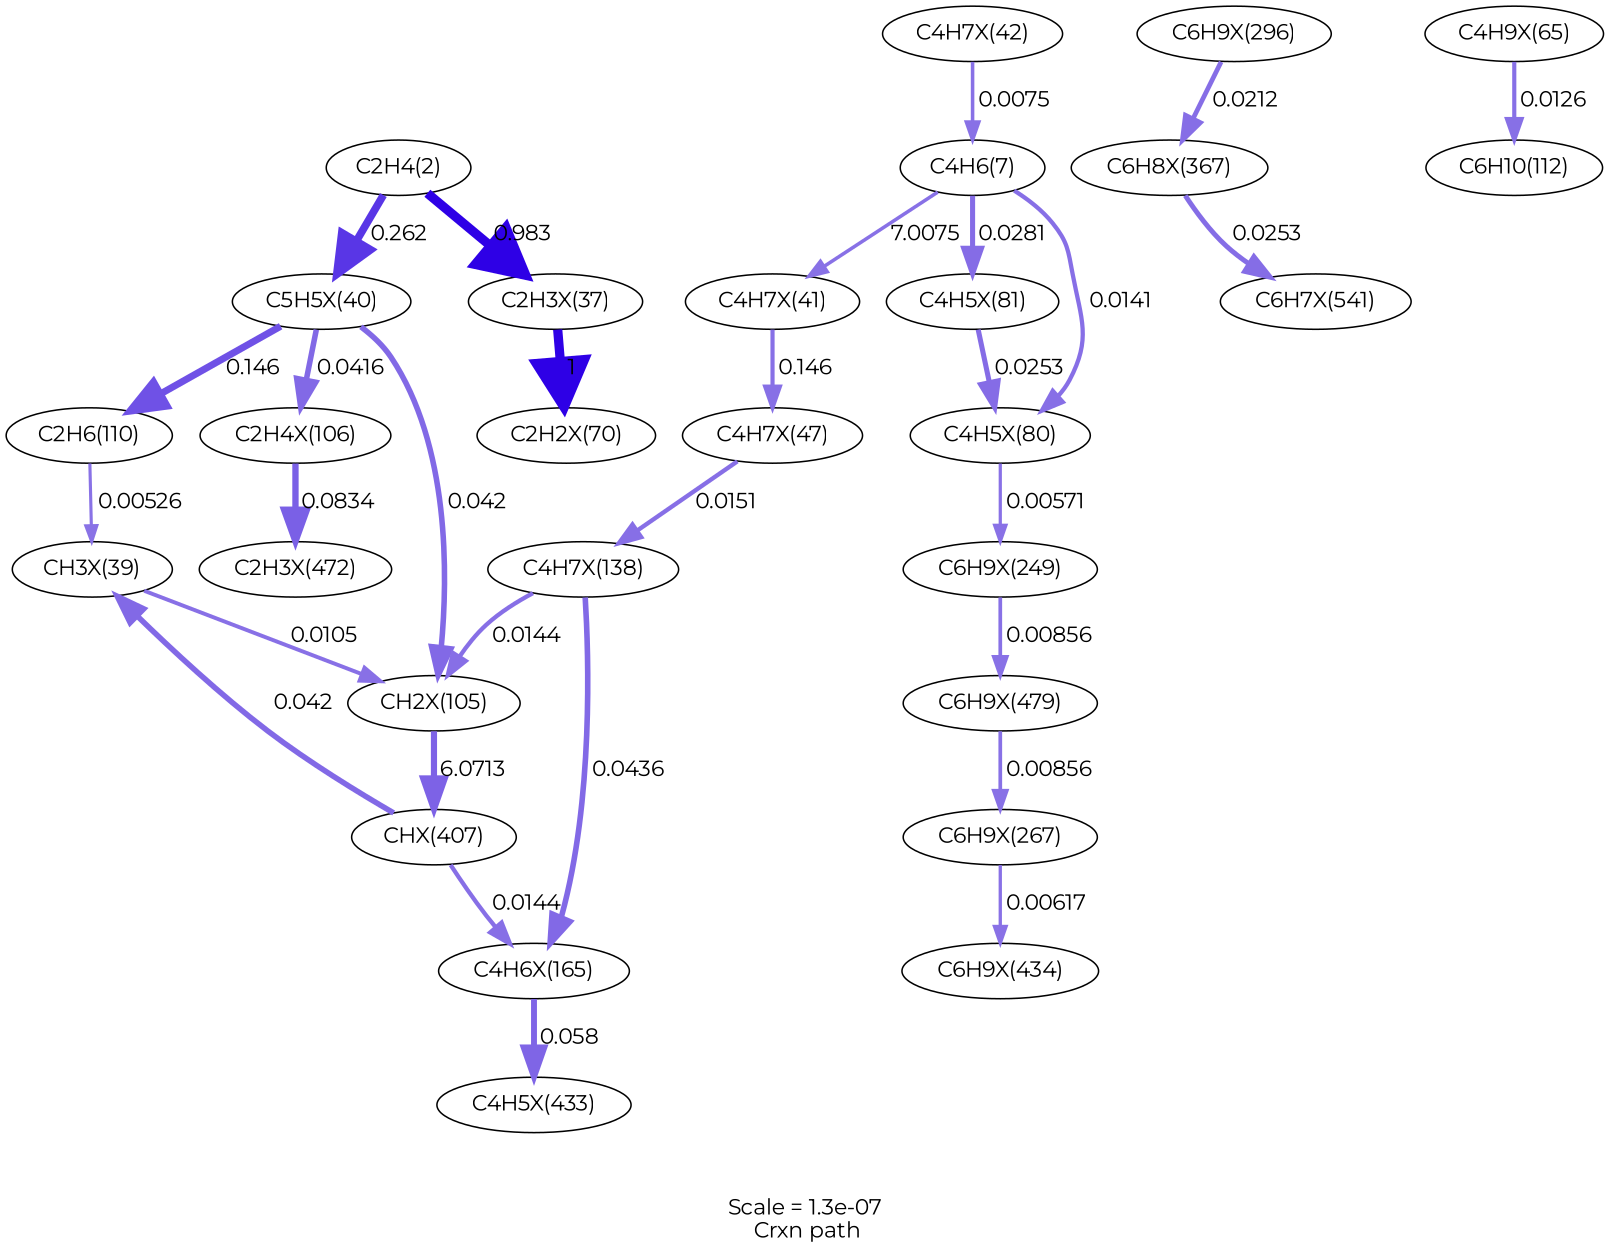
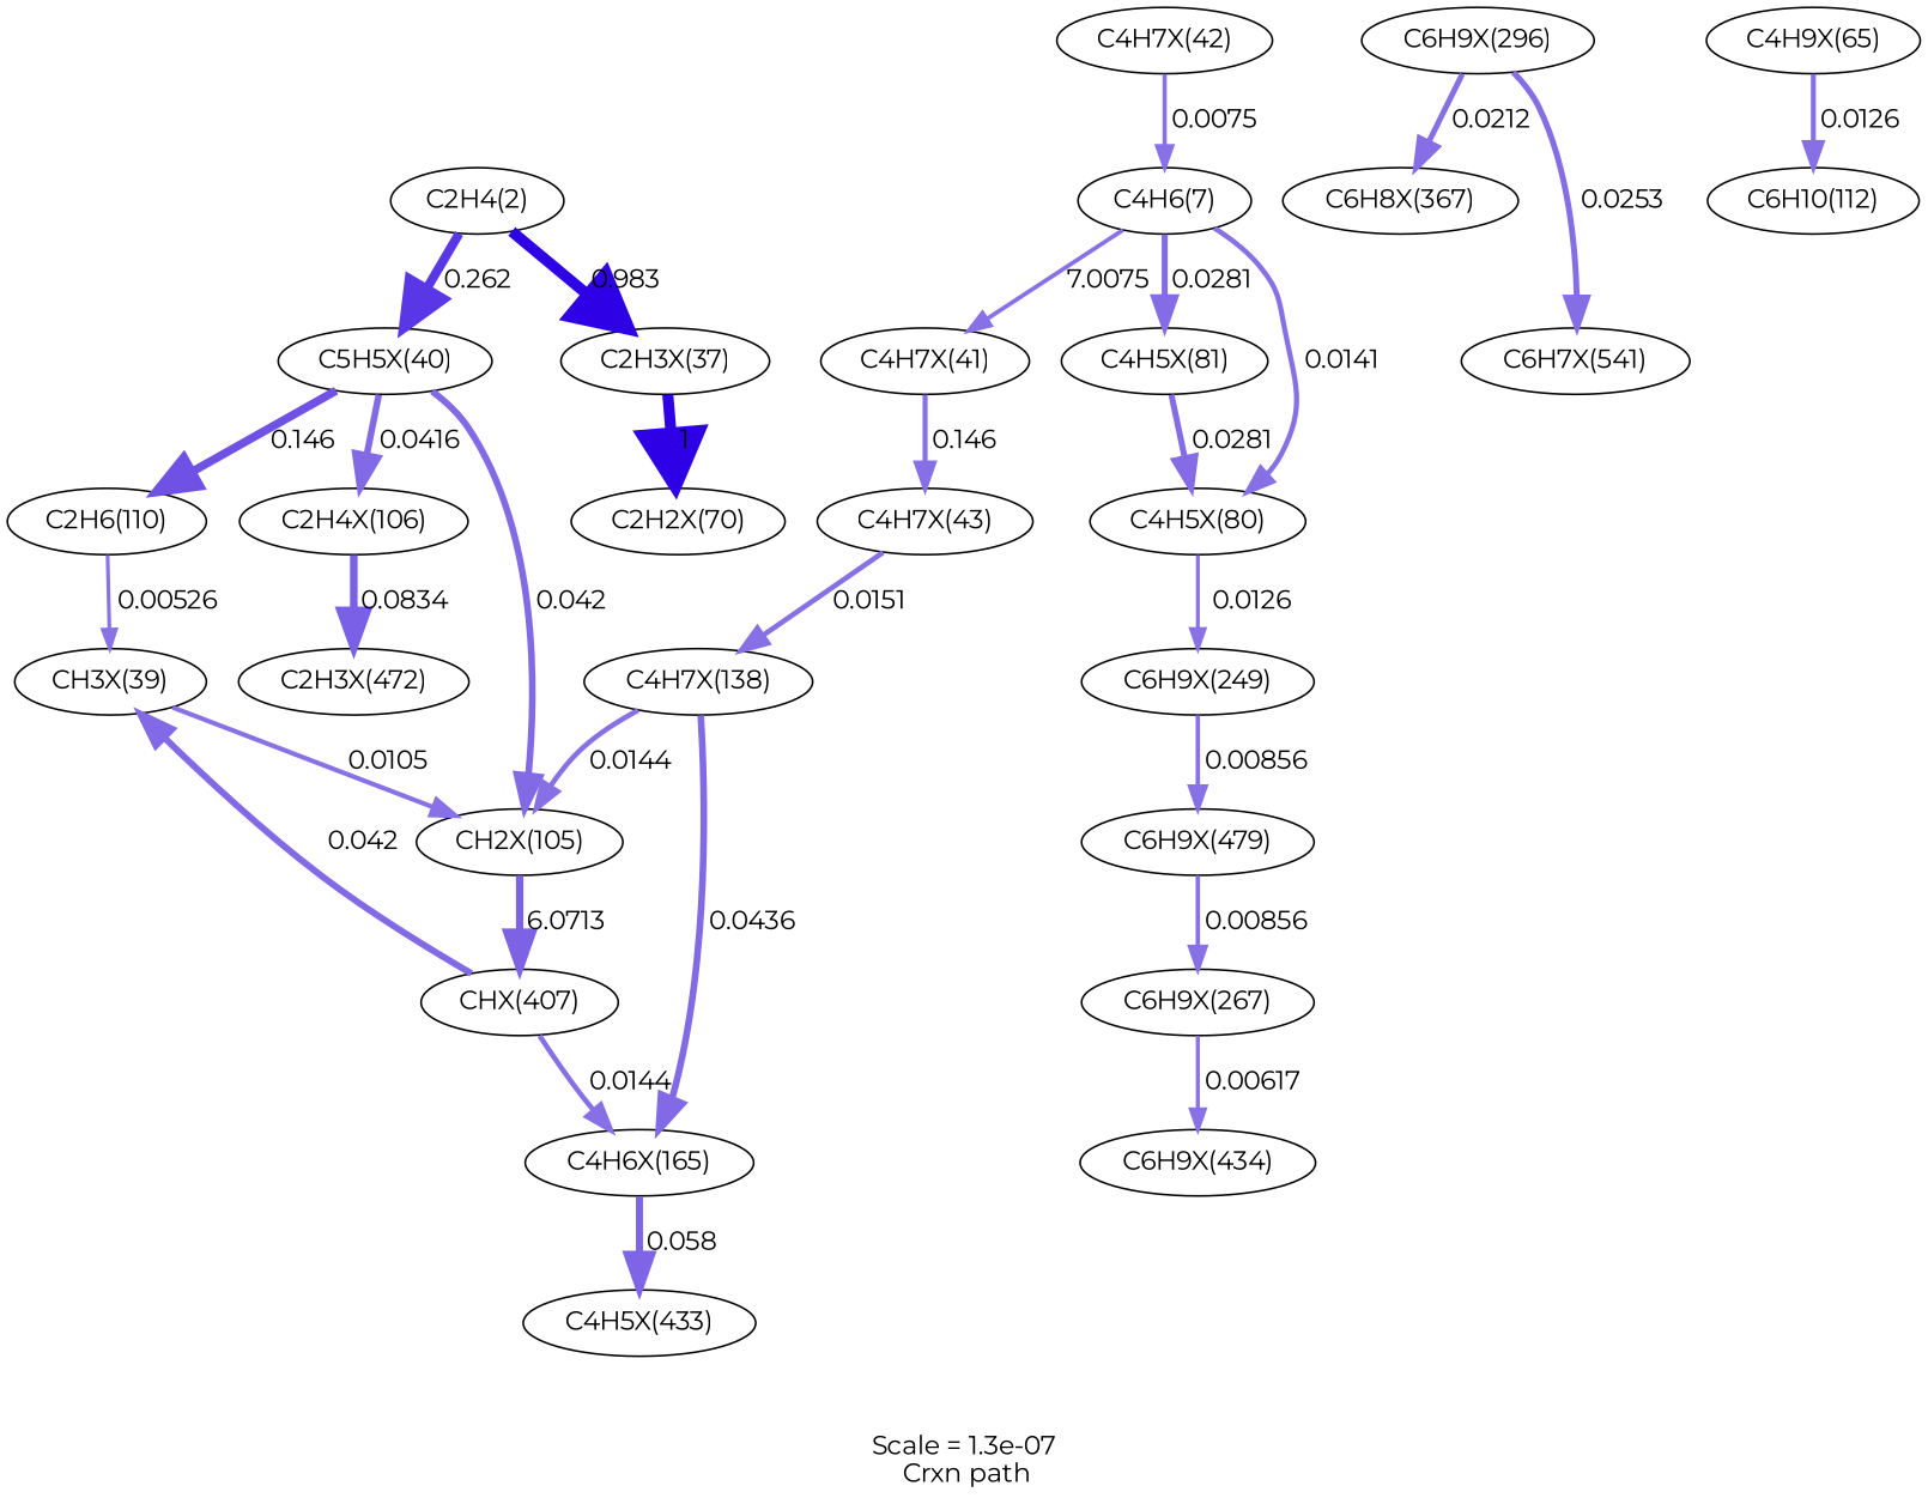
  digraph {
    fontname=Montserrat
    label="Scale = 1.3e-07\l Crxn path"
    node [fontname=Montserrat]
    edge [arrowsize=1.8 color="0.7, 0.542, 0.9" fontname=Montserrat style="setlinewidth(3.61)"]
    n1 [label="C2H4(2)"]
    n2 [label="C2H3X(37)"]
    n3 [label="C5H5X(40)"]
    n4 [label="C2H2X(70)"]
    n5 [label="C2H6(110)"]
    n6 [label="CH2X(105)"]
    n7 [label="C2H4X(106)"]
    n8 [label="CH3X(39)"]
    n9 [label="CHX(407)"]
    n10 [label="C2H3X(472)"]
    n11 [label="C4H6(7)"]
    n12 [label="C4H7X(41)"]
    n13 [label="C4H5X(81)"]
    n14 [label="C4H5X(80)"]
    n15 [label="C4H7X(42)"]
-   n16 [label="C4H7X(47)"]
+   n16 [label="C4H7X(43)"]
    n17 [label="C6H9X(249)"]
    n18 [label="C4H7X(138)"]
    n19 [label="C6H9X(479)"]
    n20 [label="C4H6X(165)"]
    n21 [label="C4H5X(433)"]
    n22 [label="C6H9X(267)"]
    n23 [label="C6H9X(296)"]
    n24 [label="C6H8X(367)"]
    n25 [label="C6H7X(541)"]
    n26 [label="C4H9X(65)"]
    n27 [label="C6H10(112)"]
    n28 [label="C6H9X(434)"]
    n1 -> n2 [arrowsize=2.99 color="0.7, 1.48, 0.9" label=" 0.983" style="setlinewidth(5.99)"]
    n1 -> n3 [arrowsize=2.49 color="0.7, 0.762, 0.9" label=" 0.262" style="setlinewidth(4.99)"]
    n2 -> n4 [arrowsize=3 color="0.7, 1.5, 0.9" label=" 1" style="setlinewidth(6)"]
    n3 -> n5 [arrowsize=2.27 color="0.7, 0.646, 0.9" label=" 0.146" style="setlinewidth(4.55)"]
    n3 -> n6 [label=" 0.042"]
    n3 -> n7 [label=" 0.0416" style="setlinewidth(3.6)"]
    n5 -> n8 [arrowsize=1.02 color="0.7, 0.505, 0.9" label=" 0.00526" style="setlinewidth(2.04)"]
    n6 -> n9 [arrowsize=2 color="0.7, 0.571, 0.9" label=" 6.0713" style="setlinewidth(4.01)"]
    n7 -> n10 [arrowsize=2.06 color="0.7, 0.583, 0.9" label=" 0.0834" style="setlinewidth(4.12)"]
    n8 -> n6 [arrowsize=1.28 color="0.7, 0.511, 0.9" label=" 0.0105" style="setlinewidth(2.56)"]
    n9 -> n8 [label=" 0.042"]
    n9 -> n20 [arrowsize=1.4 color="0.7, 0.514, 0.9" label=" 0.0144" style="setlinewidth(2.8)"]
    n11 -> n12 [arrowsize=1.15 color="0.7, 0.508, 0.9" label=" 7.0075" style="setlinewidth(2.31)"]
    n11 -> n13 [arrowsize=1.65 color="0.7, 0.528, 0.9" label=" 0.0281" style="setlinewidth(3.3)"]
    n11 -> n14 [arrowsize=1.39 color="0.7, 0.514, 0.9" label=" 0.0141" style="setlinewidth(2.78)"]
    n12 -> n16 [arrowsize=1.36 color="0.7, 0.513, 0.9" label=" 0.146" style="setlinewidth(2.71)"]
-   n13 -> n14 [arrowsize=1.65 color="0.7, 0.528, 0.9" label=" 0.0253" style="setlinewidth(3.3)"]
-   n14 -> n17 [arrowsize=1.05 color="0.7, 0.506, 0.9" label=" 0.00571" style="setlinewidth(2.1)"]
+   n13 -> n14 [arrowsize=1.65 color="0.7, 0.528, 0.9" label=" 0.0281" style="setlinewidth(3.3)"]
+   n14 -> n17 [arrowsize=1.05 color="0.7, 0.506, 0.9" label=" 0.0126" style="setlinewidth(2.1)"]
    n15 -> n11 [arrowsize=1.15 color="0.7, 0.507, 0.9" label=" 0.0075" style="setlinewidth(2.31)"]
    n16 -> n18 [arrowsize=1.42 color="0.7, 0.515, 0.9" label=" 0.0151" style="setlinewidth(2.83)"]
    n17 -> n19 [arrowsize=1.2 color="0.7, 0.509, 0.9" label=" 0.00856" style="setlinewidth(2.41)"]
    n18 -> n6 [arrowsize=1.4 color="0.7, 0.514, 0.9" label=" 0.0144" style="setlinewidth(2.8)"]
    n18 -> n20 [arrowsize=1.82 color="0.7, 0.544, 0.9" label=" 0.0436" style="setlinewidth(3.64)"]
    n19 -> n22 [arrowsize=1.2 color="0.7, 0.509, 0.9" label=" 0.00856" style="setlinewidth(2.41)"]
    n20 -> n21 [arrowsize=1.92 color="0.7, 0.558, 0.9" label=" 0.058" style="setlinewidth(3.85)"]
    n22 -> n28 [arrowsize=1.08 color="0.7, 0.506, 0.9" label=" 0.00617" style="setlinewidth(2.16)"]
    n23 -> n24 [arrowsize=1.54 color="0.7, 0.521, 0.9" label=" 0.0212" style="setlinewidth(3.09)"]
-   n24 -> n25 [arrowsize=1.61 color="0.7, 0.525, 0.9" label=" 0.0253" style="setlinewidth(3.22)"]
+   n23 -> n25 [arrowsize=1.61 color="0.7, 0.525, 0.9" label=" 0.0253" style="setlinewidth(3.22)"]
    n26 -> n27 [arrowsize=1.35 color="0.7, 0.513, 0.9" label=" 0.0126" style="setlinewidth(2.7)"]
  }
